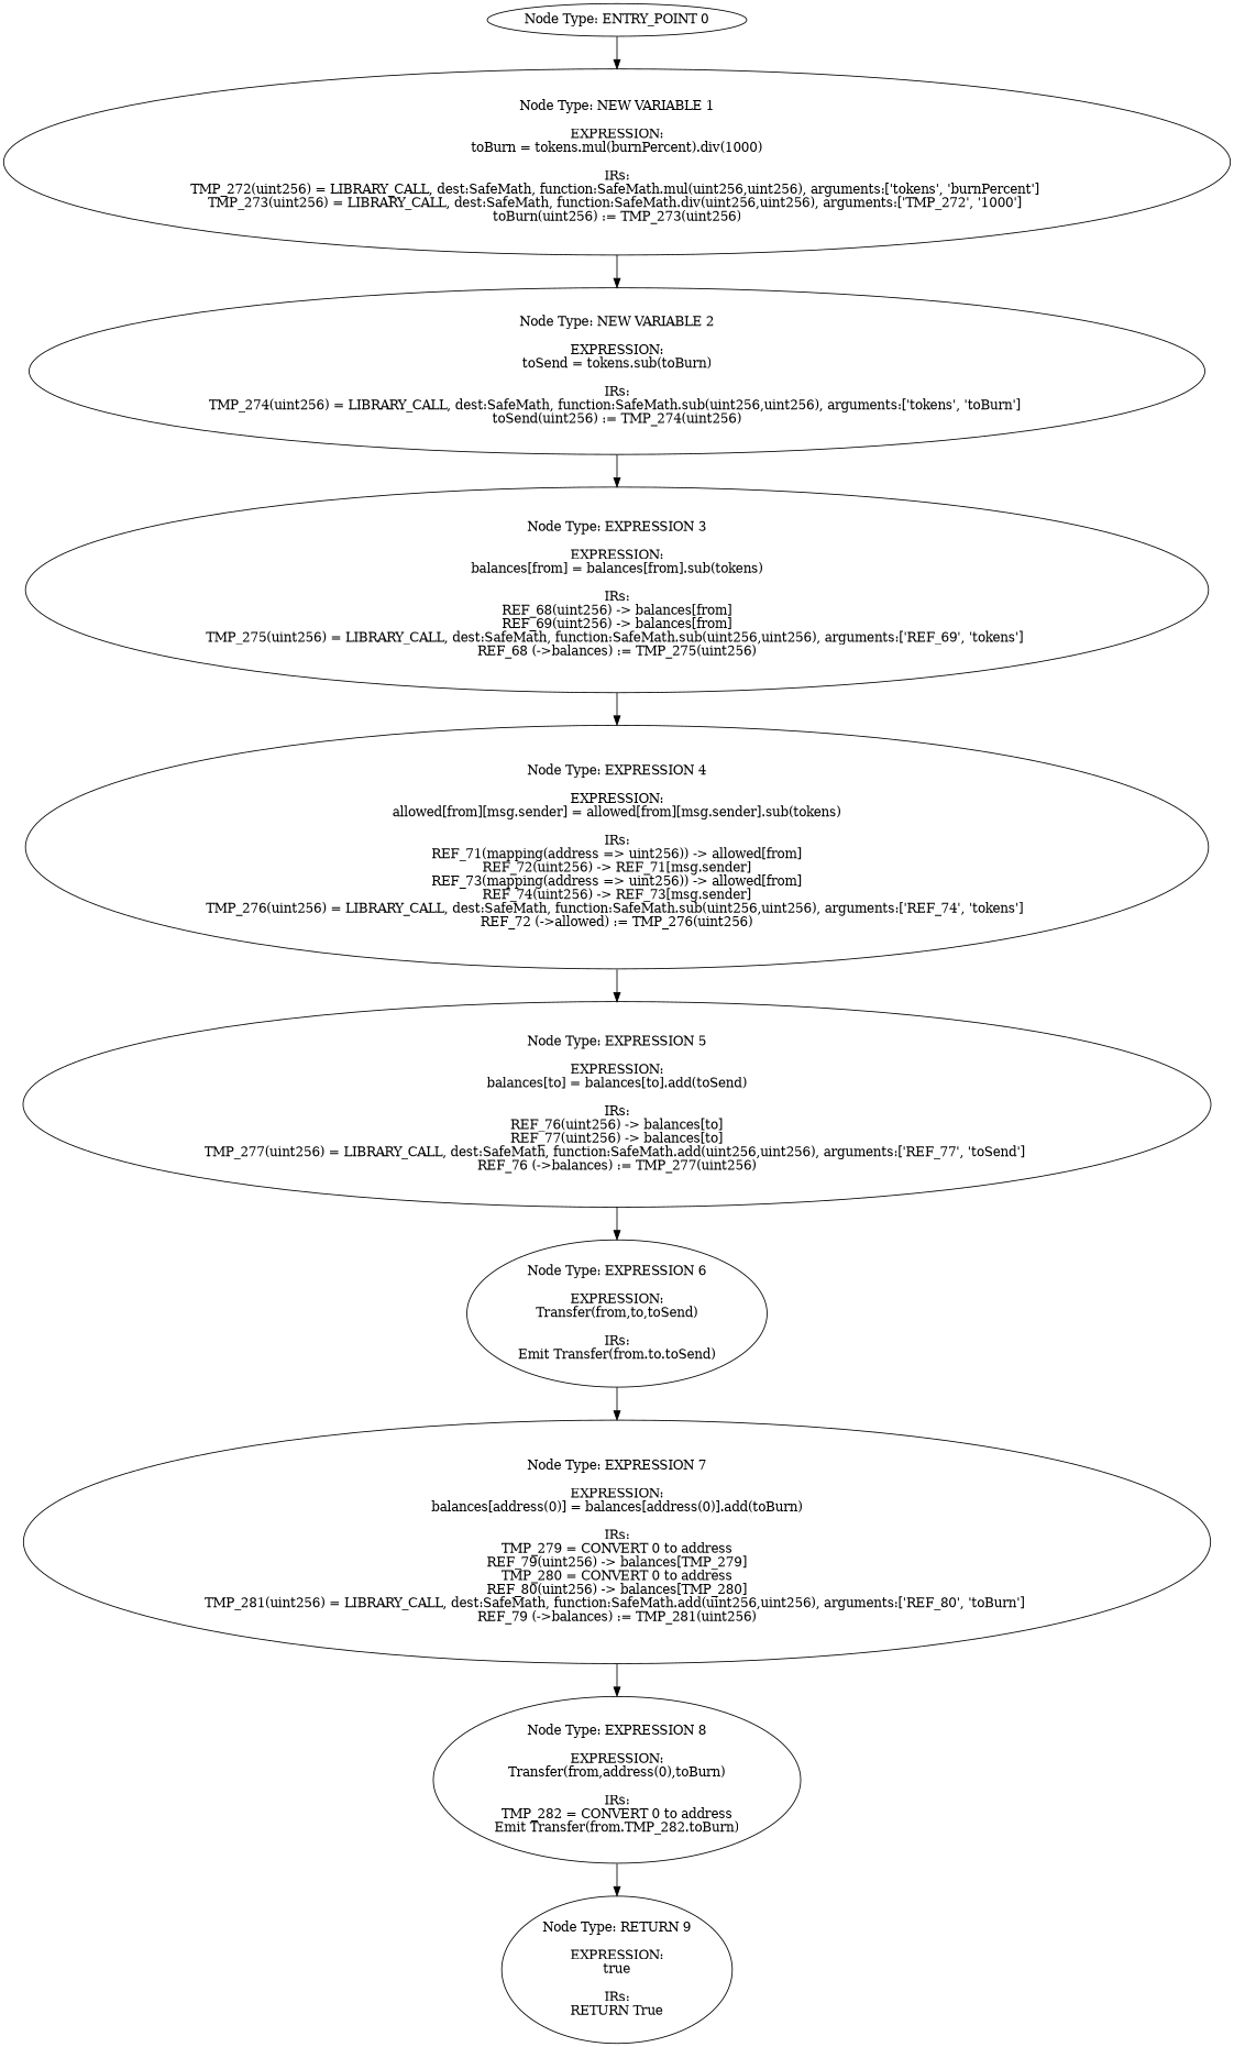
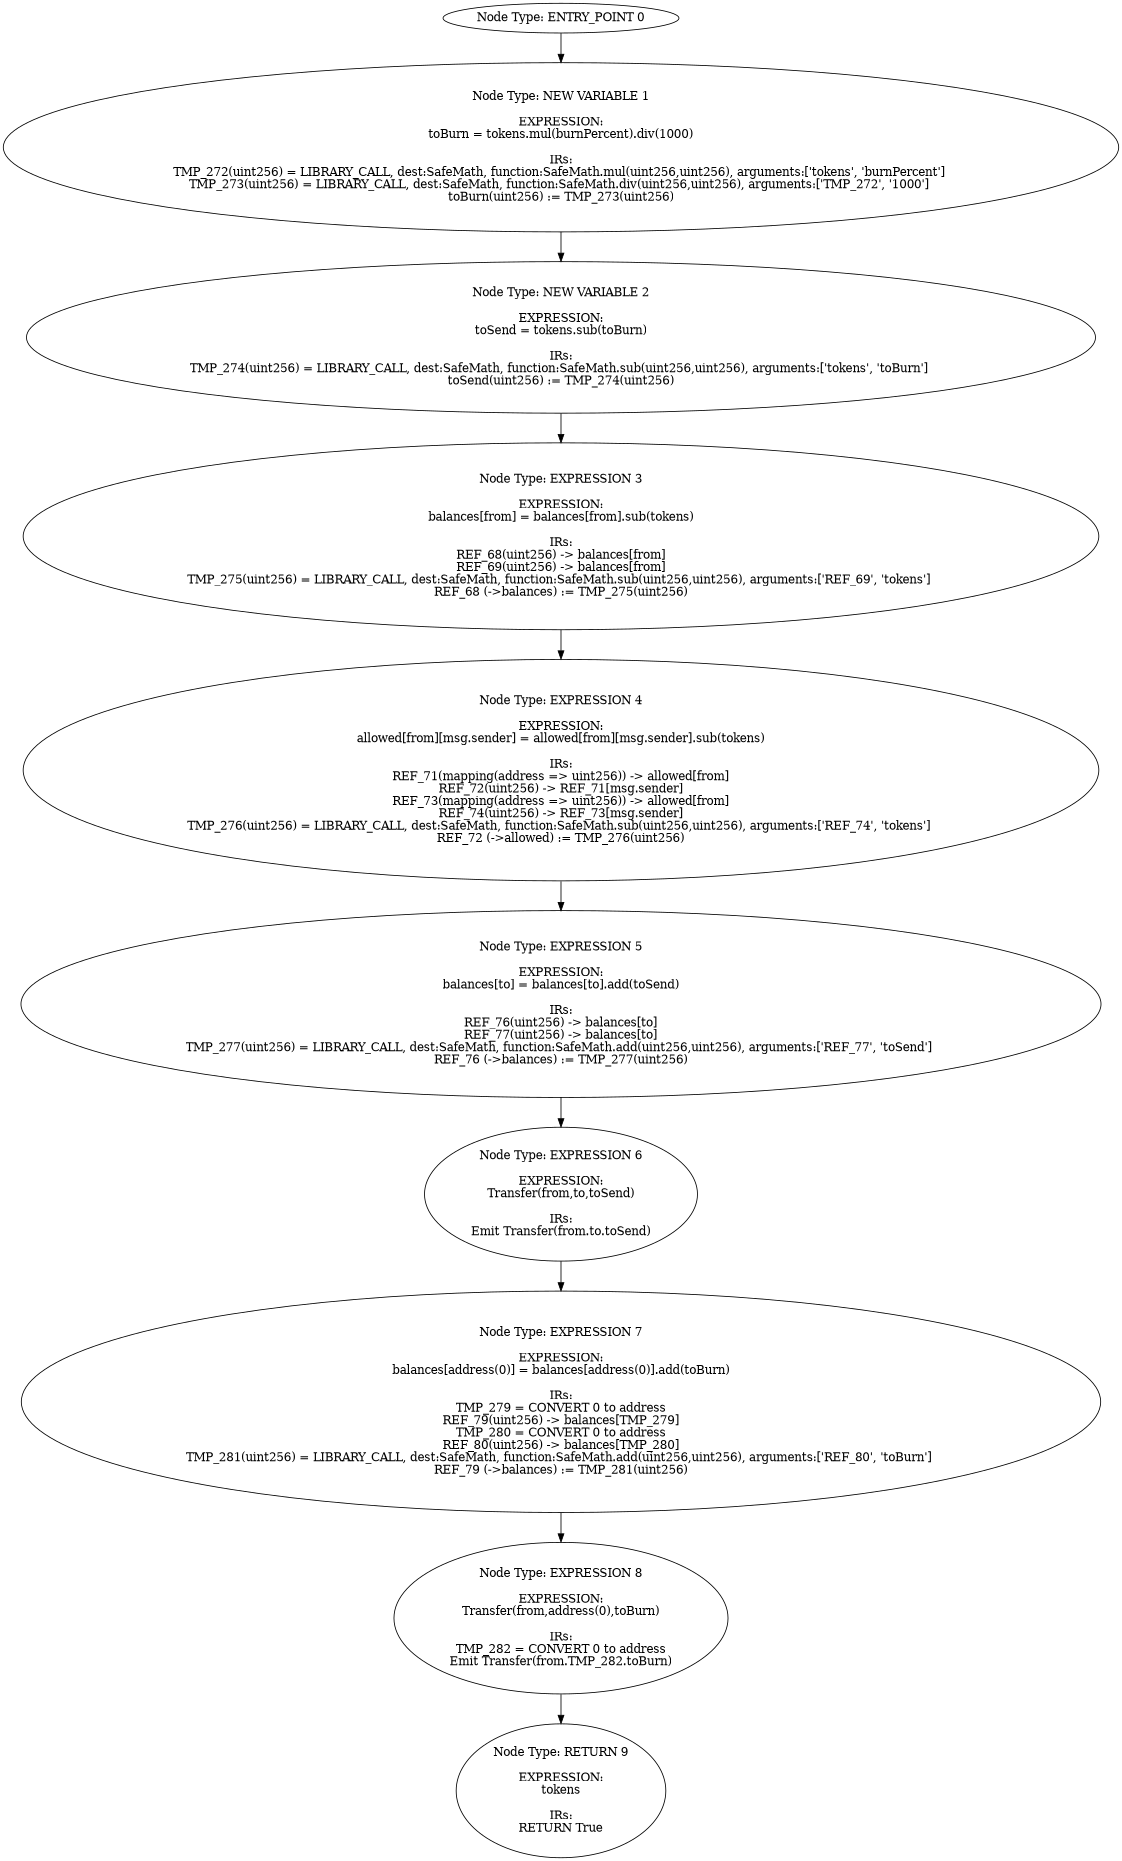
  digraph {
    n1 [label="Node Type: ENTRY_POINT 0\n"]
    n2 [label="Node Type: NEW VARIABLE 1\n\nEXPRESSION:\ntoBurn = tokens.mul(burnPercent).div(1000)\n\nIRs:\nTMP_272(uint256) = LIBRARY_CALL, dest:SafeMath, function:SafeMath.mul(uint256,uint256), arguments:['tokens', 'burnPercent'] \nTMP_273(uint256) = LIBRARY_CALL, dest:SafeMath, function:SafeMath.div(uint256,uint256), arguments:['TMP_272', '1000'] \ntoBurn(uint256) := TMP_273(uint256)"]
    n3 [label="Node Type: NEW VARIABLE 2\n\nEXPRESSION:\ntoSend = tokens.sub(toBurn)\n\nIRs:\nTMP_274(uint256) = LIBRARY_CALL, dest:SafeMath, function:SafeMath.sub(uint256,uint256), arguments:['tokens', 'toBurn'] \ntoSend(uint256) := TMP_274(uint256)"]
    n4 [label="Node Type: EXPRESSION 3\n\nEXPRESSION:\nbalances[from] = balances[from].sub(tokens)\n\nIRs:\nREF_68(uint256) -> balances[from]\nREF_69(uint256) -> balances[from]\nTMP_275(uint256) = LIBRARY_CALL, dest:SafeMath, function:SafeMath.sub(uint256,uint256), arguments:['REF_69', 'tokens'] \nREF_68 (->balances) := TMP_275(uint256)"]
    n5 [label="Node Type: EXPRESSION 4\n\nEXPRESSION:\nallowed[from][msg.sender] = allowed[from][msg.sender].sub(tokens)\n\nIRs:\nREF_71(mapping(address => uint256)) -> allowed[from]\nREF_72(uint256) -> REF_71[msg.sender]\nREF_73(mapping(address => uint256)) -> allowed[from]\nREF_74(uint256) -> REF_73[msg.sender]\nTMP_276(uint256) = LIBRARY_CALL, dest:SafeMath, function:SafeMath.sub(uint256,uint256), arguments:['REF_74', 'tokens'] \nREF_72 (->allowed) := TMP_276(uint256)"]
    n6 [label="Node Type: EXPRESSION 5\n\nEXPRESSION:\nbalances[to] = balances[to].add(toSend)\n\nIRs:\nREF_76(uint256) -> balances[to]\nREF_77(uint256) -> balances[to]\nTMP_277(uint256) = LIBRARY_CALL, dest:SafeMath, function:SafeMath.add(uint256,uint256), arguments:['REF_77', 'toSend'] \nREF_76 (->balances) := TMP_277(uint256)"]
    n7 [label="Node Type: EXPRESSION 6\n\nEXPRESSION:\nTransfer(from,to,toSend)\n\nIRs:\nEmit Transfer(from.to.toSend)"]
    n8 [label="Node Type: EXPRESSION 7\n\nEXPRESSION:\nbalances[address(0)] = balances[address(0)].add(toBurn)\n\nIRs:\nTMP_279 = CONVERT 0 to address\nREF_79(uint256) -> balances[TMP_279]\nTMP_280 = CONVERT 0 to address\nREF_80(uint256) -> balances[TMP_280]\nTMP_281(uint256) = LIBRARY_CALL, dest:SafeMath, function:SafeMath.add(uint256,uint256), arguments:['REF_80', 'toBurn'] \nREF_79 (->balances) := TMP_281(uint256)"]
    n9 [label="Node Type: EXPRESSION 8\n\nEXPRESSION:\nTransfer(from,address(0),toBurn)\n\nIRs:\nTMP_282 = CONVERT 0 to address\nEmit Transfer(from.TMP_282.toBurn)"]
-   n10 [label="Node Type: RETURN 9\n\nEXPRESSION:\ntrue\n\nIRs:\nRETURN True"]
+   n10 [label="Node Type: RETURN 9\n\nEXPRESSION:\ntokens\n\nIRs:\nRETURN True"]
    n1 -> n2
    n2 -> n3
    n3 -> n4
    n4 -> n5
    n5 -> n6
    n6 -> n7
    n7 -> n8
    n8 -> n9
    n9 -> n10
  }
